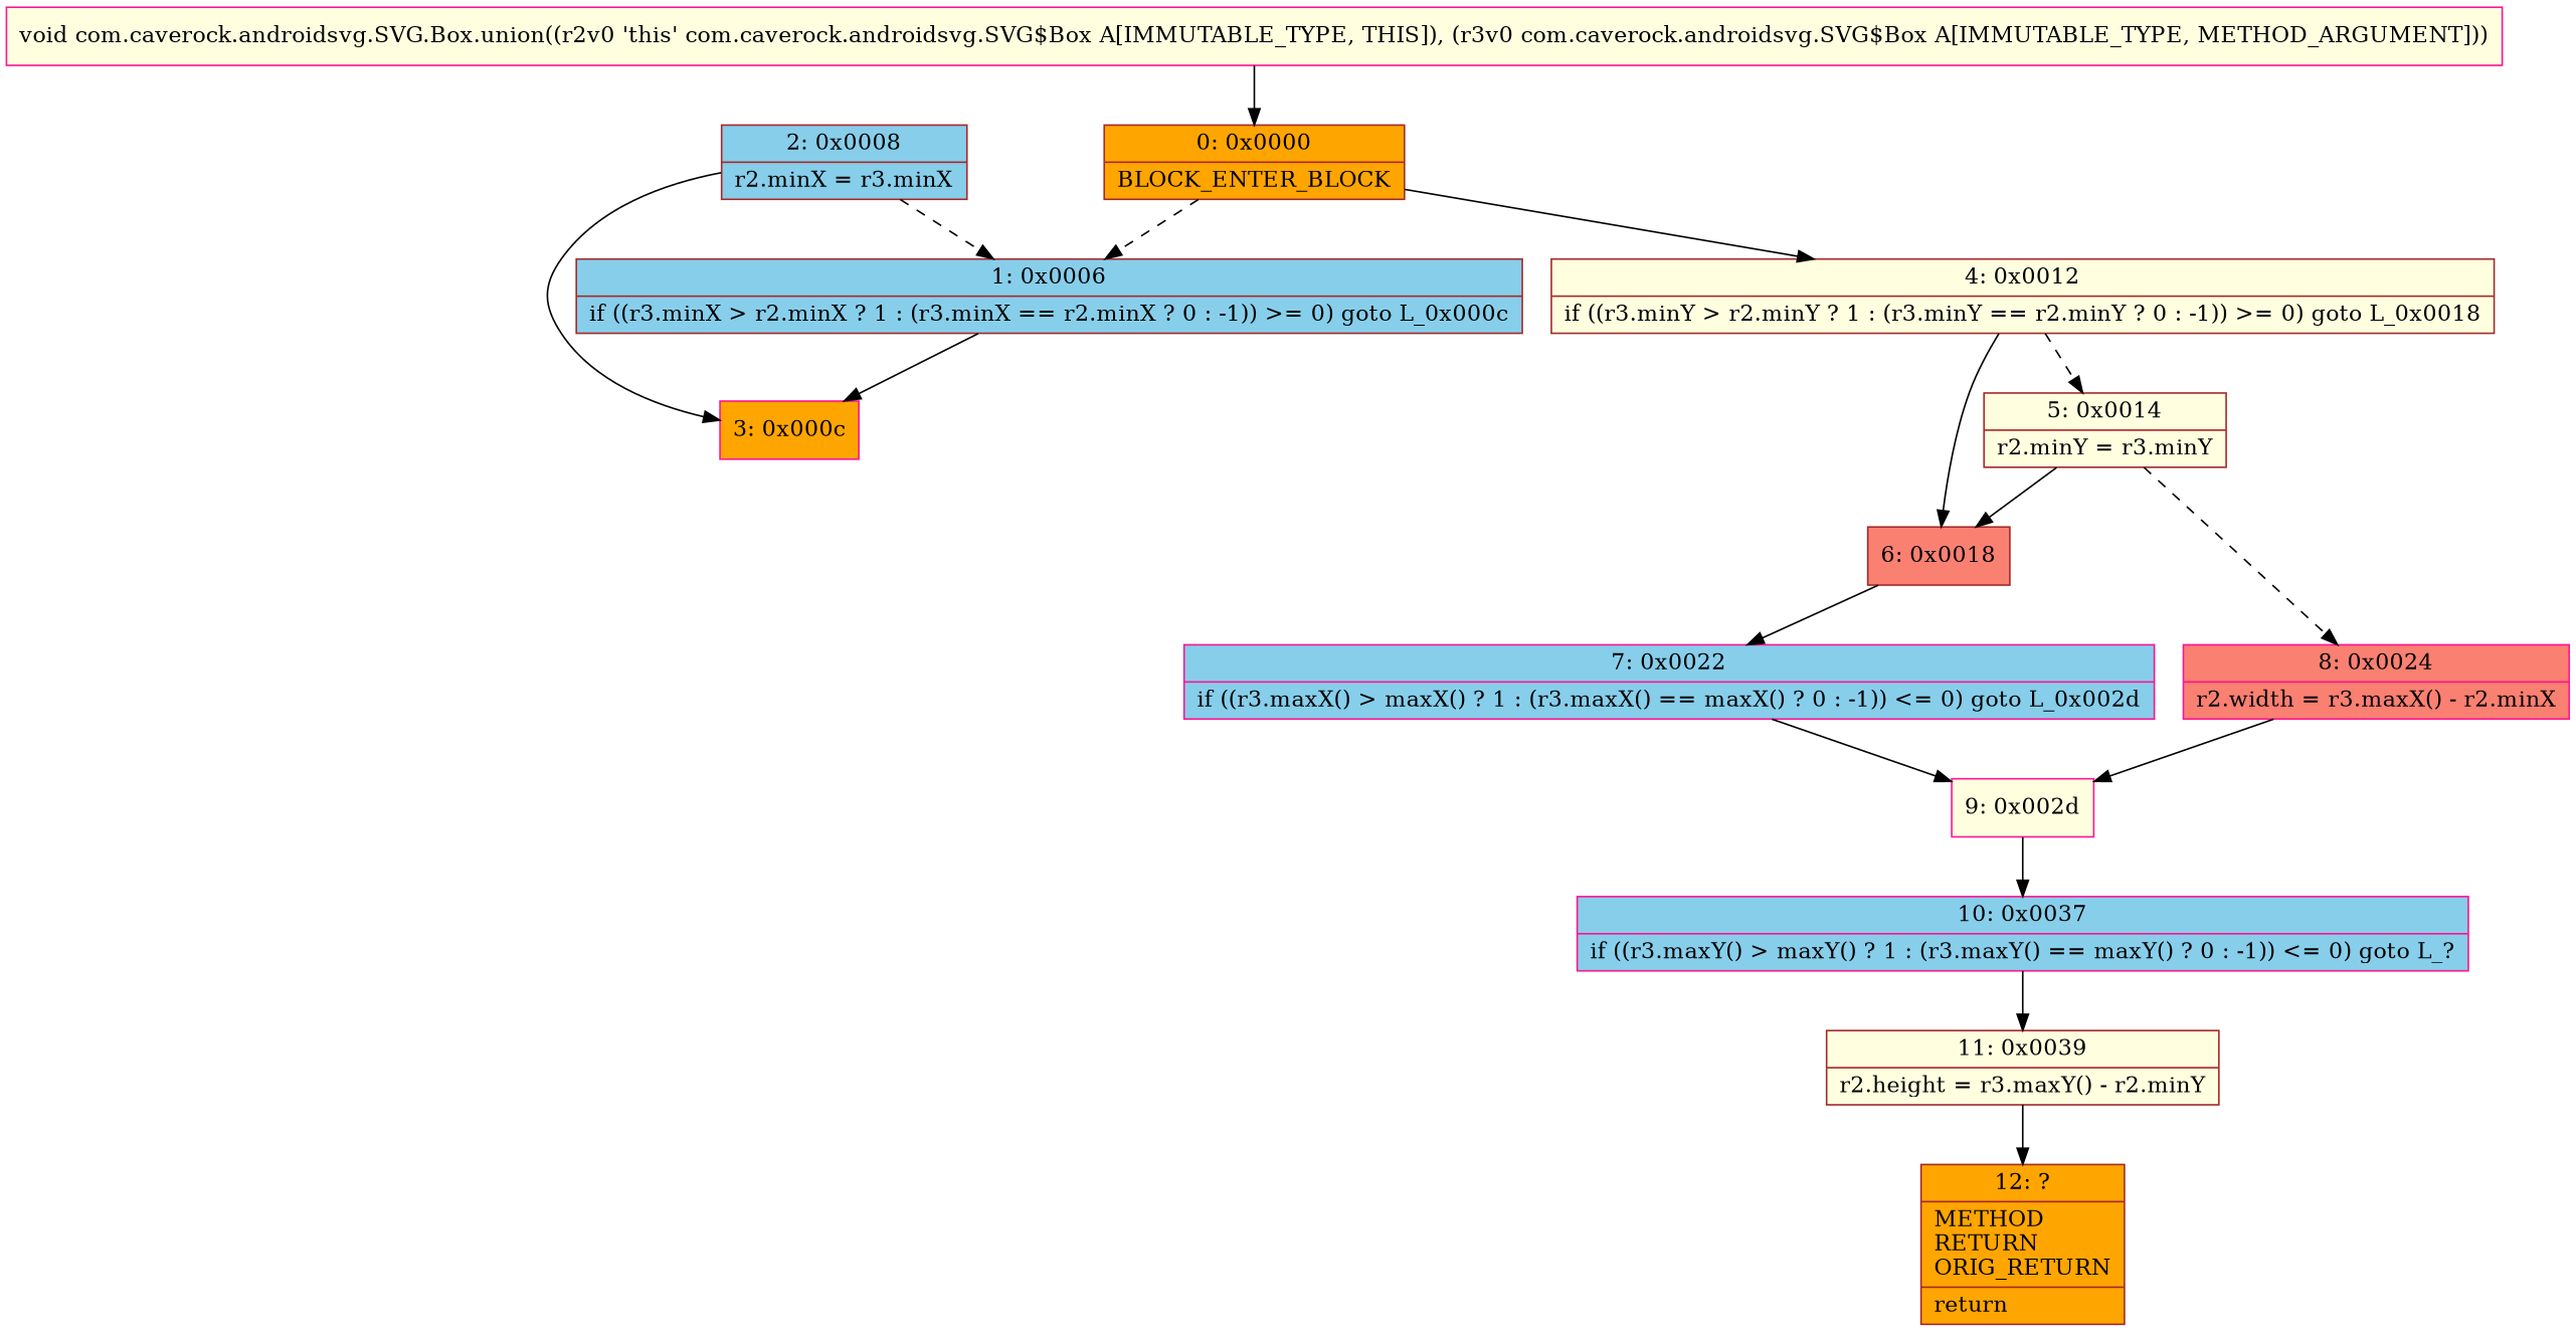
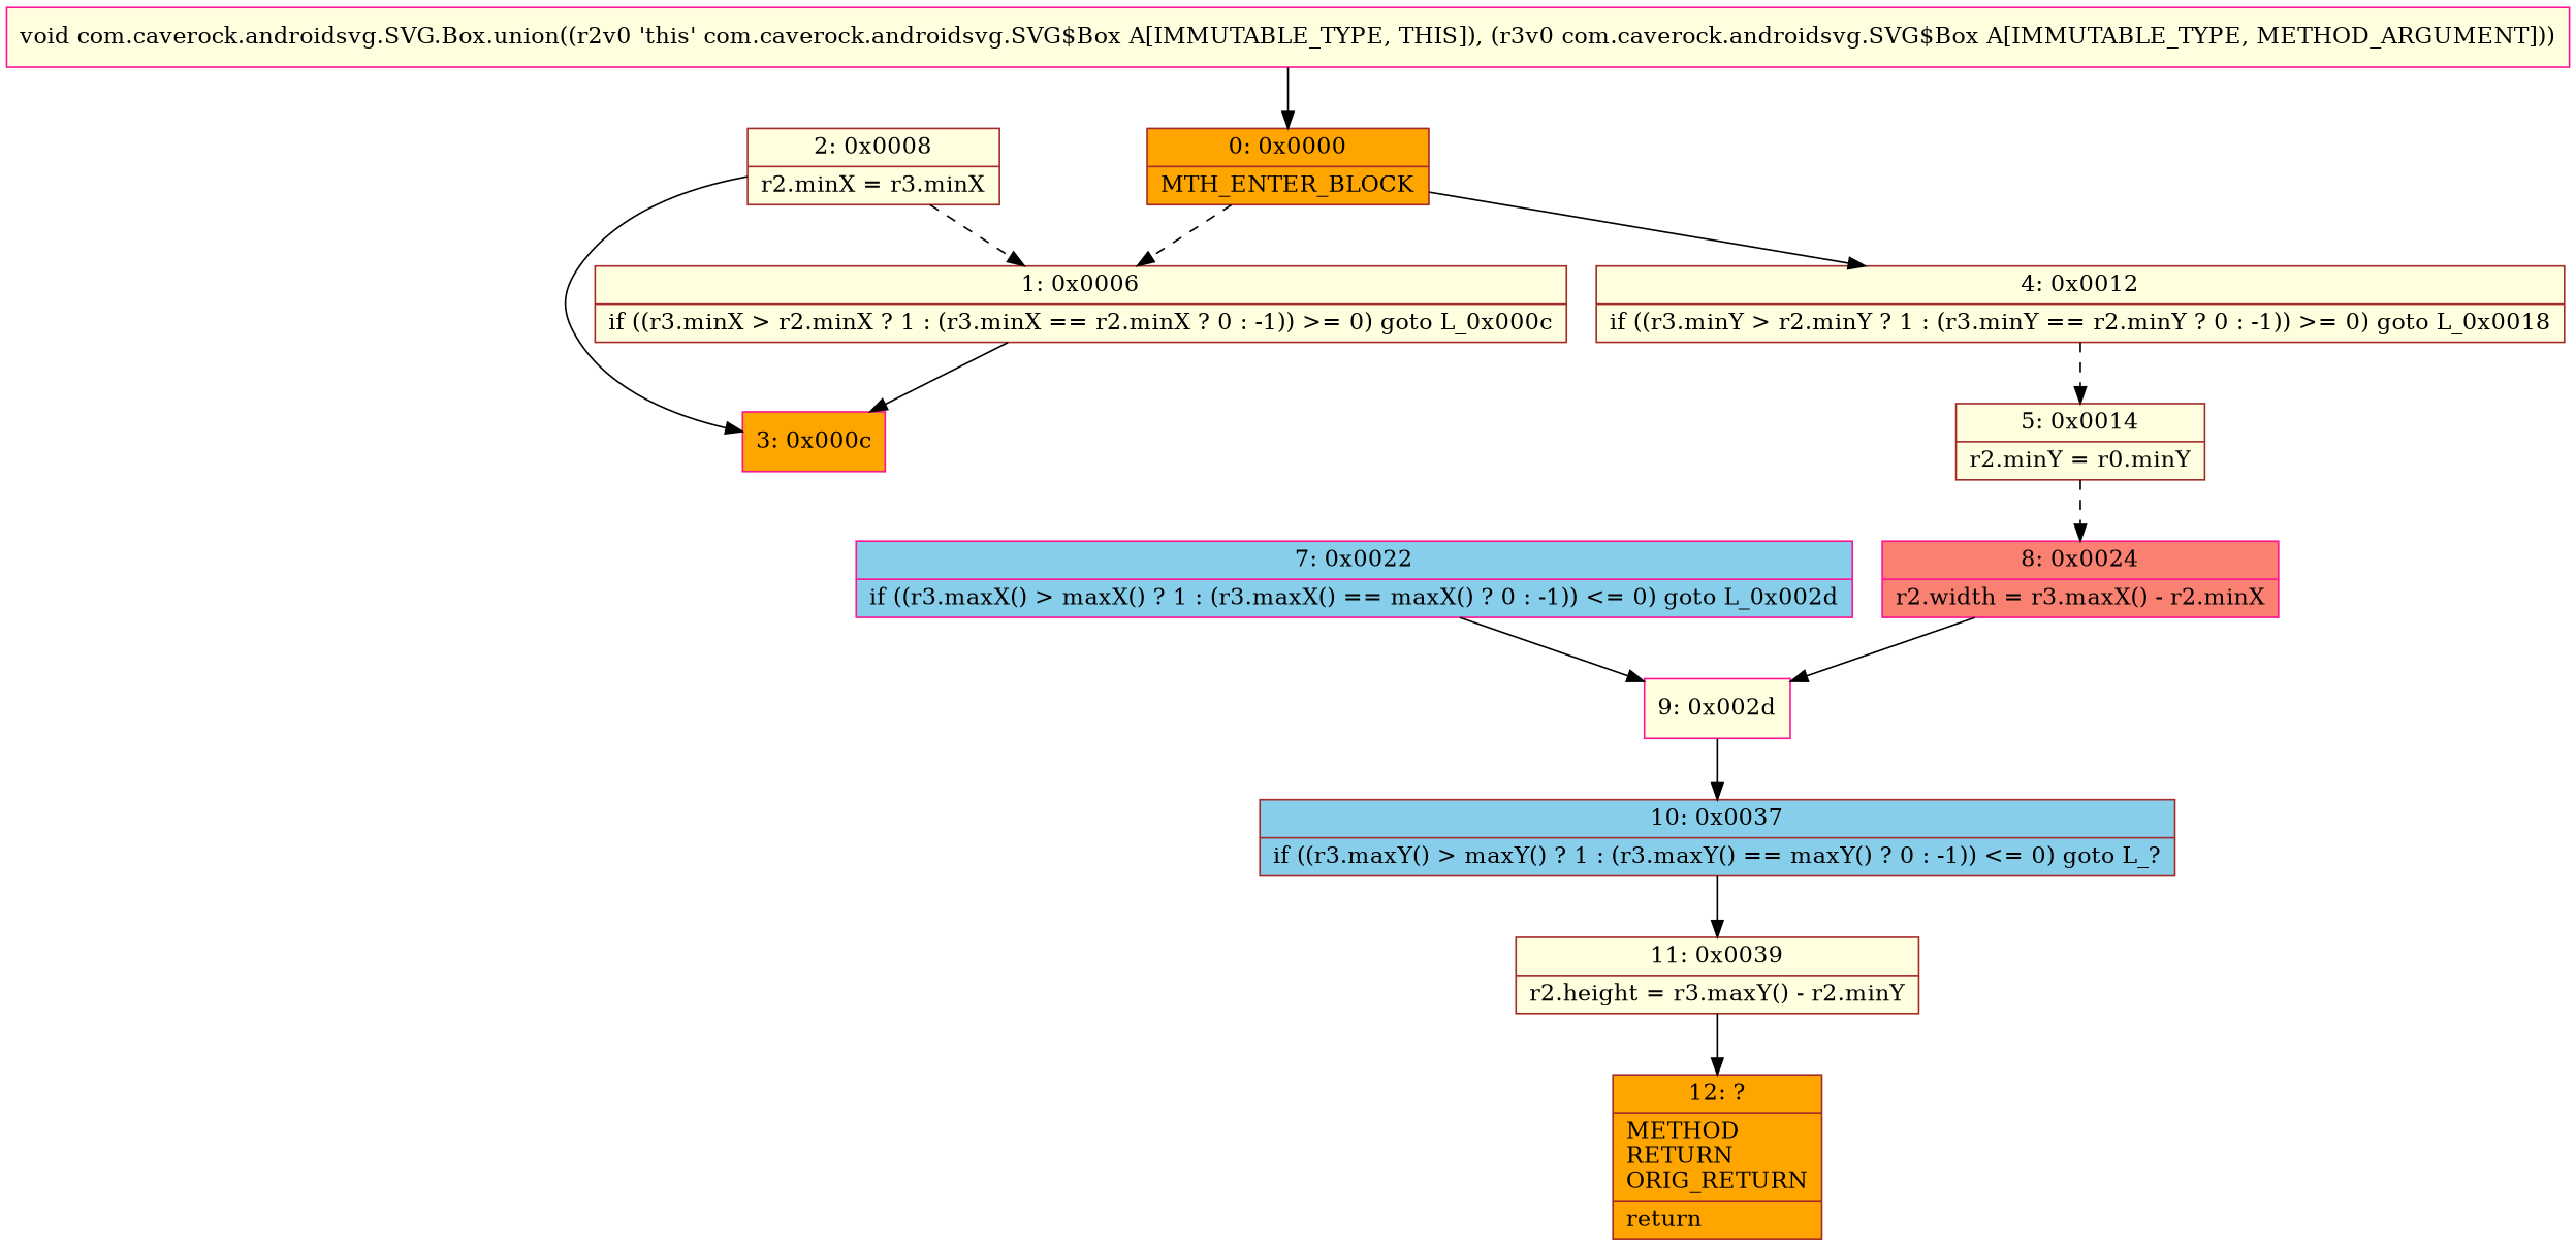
  digraph {
    fontname="DejaVu Serif"
    node [color=brown fillcolor=lightyellow fontname="DejaVu Serif" shape=record style=filled]
    edge [fontname="DejaVu Serif"]
-   n1 [fillcolor=orange label="{0\:\ 0x0000|BLOCK_ENTER_BLOCK\l}"]
-   n2 [fillcolor=skyblue label="{1\:\ 0x0006|if ((r3.minX \> r2.minX ? 1 : (r3.minX == r2.minX ? 0 : \-1)) \>= 0) goto L_0x000c\l}"]
+   n1 [fillcolor=orange label="{0\:\ 0x0000|MTH_ENTER_BLOCK\l}"]
+   n2 [label="{1\:\ 0x0006|if ((r3.minX \> r2.minX ? 1 : (r3.minX == r2.minX ? 0 : \-1)) \>= 0) goto L_0x000c\l}"]
    n3 [label="{4\:\ 0x0012|if ((r3.minY \> r2.minY ? 1 : (r3.minY == r2.minY ? 0 : \-1)) \>= 0) goto L_0x0018\l}"]
    n4 [color=deeppink fillcolor=orange label="{3\:\ 0x000c}"]
-   n5 [fillcolor=skyblue label="{2\:\ 0x0008|r2.minX = r3.minX\l}"]
-   n6 [label="{5\:\ 0x0014|r2.minY = r3.minY\l}"]
-   n7 [fillcolor=salmon label="{6\:\ 0x0018}"]
+   n5 [label="{2\:\ 0x0008|r2.minX = r3.minX\l}"]
+   n6 [label="{5\:\ 0x0014|r2.minY = r0.minY\l}"]
    n8 [color=deeppink fillcolor=salmon label="{8\:\ 0x0024|r2.width = r3.maxX() \- r2.minX\l}"]
    n9 [color=deeppink fillcolor=skyblue label="{7\:\ 0x0022|if ((r3.maxX() \> maxX() ? 1 : (r3.maxX() == maxX() ? 0 : \-1)) \<= 0) goto L_0x002d\l}"]
    n10 [color=deeppink label="{9\:\ 0x002d}"]
-   n11 [color=deeppink fillcolor=skyblue label="{10\:\ 0x0037|if ((r3.maxY() \> maxY() ? 1 : (r3.maxY() == maxY() ? 0 : \-1)) \<= 0) goto L_?\l}"]
+   n11 [fillcolor=skyblue label="{10\:\ 0x0037|if ((r3.maxY() \> maxY() ? 1 : (r3.maxY() == maxY() ? 0 : \-1)) \<= 0) goto L_?\l}"]
    n12 [label="{11\:\ 0x0039|r2.height = r3.maxY() \- r2.minY\l}"]
    n13 [fillcolor=orange label="{12\:\ ?|METHOD\lRETURN\lORIG_RETURN\l|return\l}"]
    n14 [color=deeppink label="{void com.caverock.androidsvg.SVG.Box.union((r2v0 'this' com.caverock.androidsvg.SVG$Box A[IMMUTABLE_TYPE, THIS]), (r3v0 com.caverock.androidsvg.SVG$Box A[IMMUTABLE_TYPE, METHOD_ARGUMENT])) }"]
    n1 -> n2 [style=dashed]
    n1 -> n3
    n2 -> n4
    n3 -> n6 [style=dashed]
-   n3 -> n7
    n5 -> n2 [style=dashed]
    n5 -> n4
-   n6 -> n7
    n6 -> n8 [style=dashed]
-   n7 -> n9
    n8 -> n10
    n9 -> n10
    n10 -> n11
    n11 -> n12 [style=solid]
    n12 -> n13
    n14 -> n1
  }
